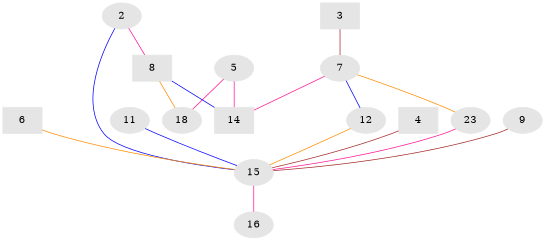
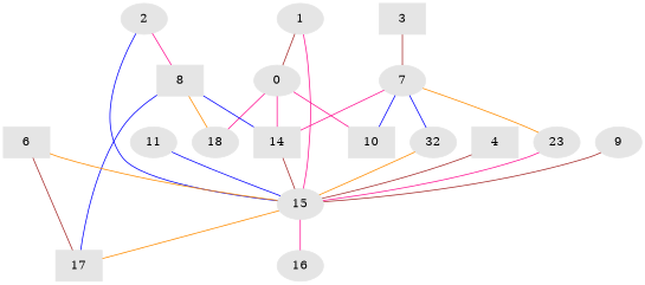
  graph {
    node [color=gray90 shape=ellipse style=filled]
    edge [color=deeppink weight=1.0]
-   5
+   1
+   5 [label=0]
    15
+   10 [shape=box]
    14 [shape=box]
    18
+   17 [shape=box]
    16
    2
    8 [shape=box]
    3 [shape=box]
    7
-   12
+   12 [label=32]
    n14 [label=23]
    4 [shape=box]
    6 [shape=box]
    9
    11
+   1 -- 5 [color=brown]
+   1 -- 15
+   5 -- 10
    5 -- 14
    5 -- 18
+   15 -- 17 [color=darkorange]
    15 -- 16
+   14 -- 15 [color=brown]
    2 -- 15 [color=blue]
    2 -- 8
    8 -- 14 [color=blue]
    8 -- 18 [color=darkorange]
+   8 -- 17 [color=blue]
    3 -- 7 [color=brown]
+   7 -- 10 [color=blue]
    7 -- 14
    7 -- 12 [color=blue]
    7 -- n14 [color=darkorange]
    12 -- 15 [color=darkorange]
    n14 -- 15
    4 -- 15 [color=brown]
    6 -- 15 [color=darkorange]
+   6 -- 17 [color=brown weight=2.0]
    9 -- 15 [color=brown]
    11 -- 15 [color=blue]
  }
